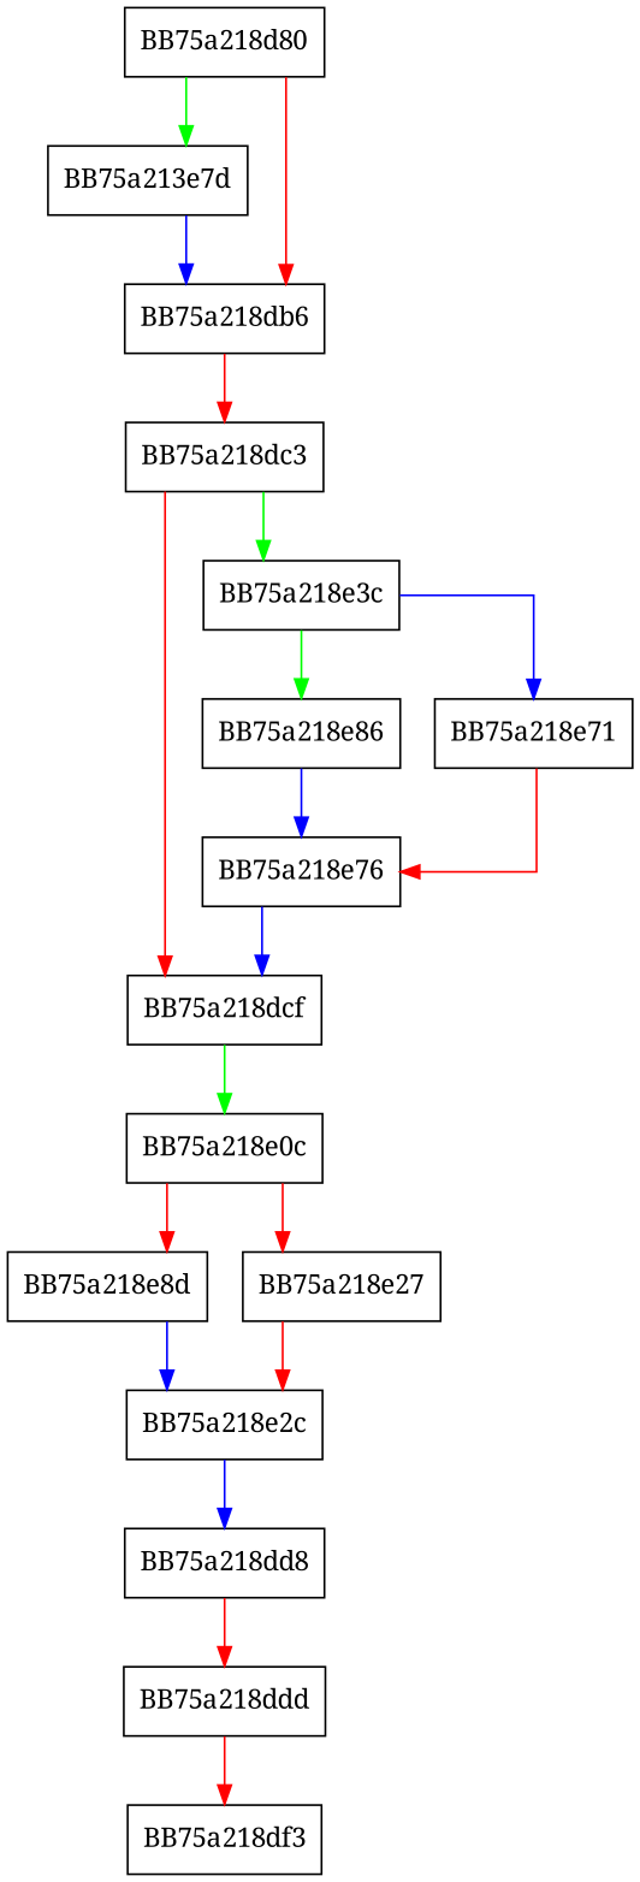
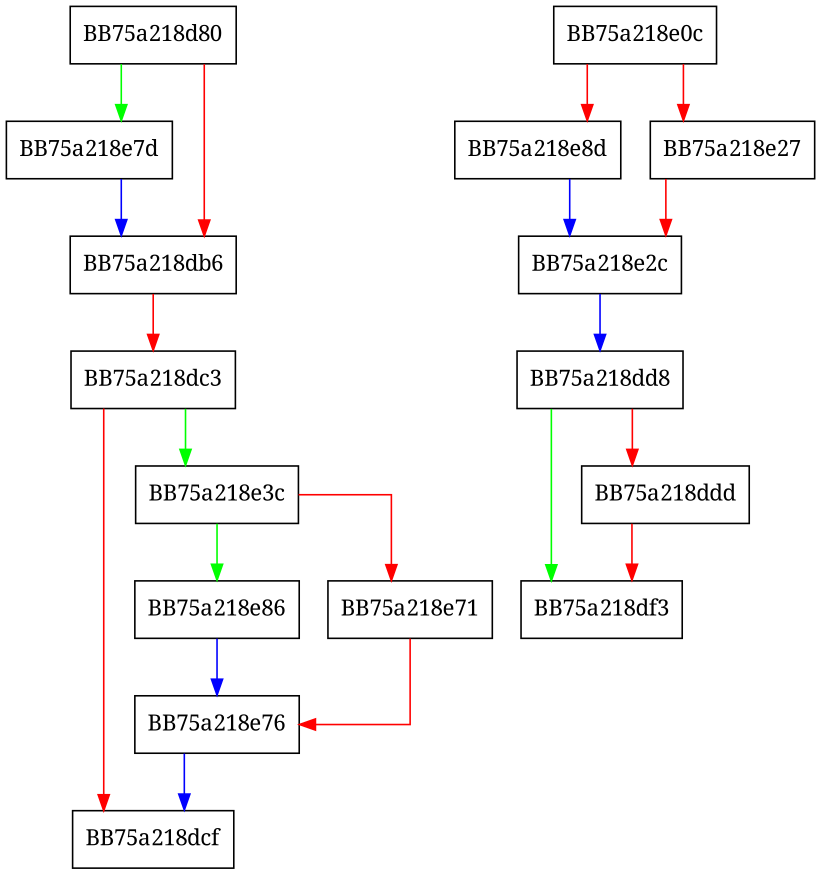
  digraph {
    fontname="Noto Serif"
    splines=ortho
    node [fontname="Noto Serif" shape=box]
    edge [color=red fontname="Noto Serif"]
    BB75a218d80
-   BB75a218e7d [label=BB75a213e7d]
+   BB75a218e7d
    BB75a218db6
    BB75a218dc3
    BB75a218dcf
    BB75a218e0c
    BB75a218e3c
    BB75a218e8d
    BB75a218e27
    BB75a218dd8
    BB75a218df3
    BB75a218ddd
    BB75a218e86
    BB75a218e71
    BB75a218e76
    BB75a218e2c
    BB75a218d80 -> BB75a218e7d [color=green]
    BB75a218d80 -> BB75a218db6
    BB75a218e7d -> BB75a218db6 [color=blue]
    BB75a218db6 -> BB75a218dc3
    BB75a218dc3 -> BB75a218dcf
    BB75a218dc3 -> BB75a218e3c [color=green]
-   BB75a218dcf -> BB75a218e0c [color=green]
    BB75a218e0c -> BB75a218e8d
    BB75a218e0c -> BB75a218e27
    BB75a218e3c -> BB75a218e86 [color=green]
-   BB75a218e3c -> BB75a218e71 [color=blue]
+   BB75a218e3c -> BB75a218e71
    BB75a218e8d -> BB75a218e2c [color=blue]
    BB75a218e27 -> BB75a218e2c
+   BB75a218dd8 -> BB75a218df3 [color=green]
    BB75a218dd8 -> BB75a218ddd
    BB75a218ddd -> BB75a218df3
    BB75a218e86 -> BB75a218e76 [color=blue]
    BB75a218e71 -> BB75a218e76
    BB75a218e76 -> BB75a218dcf [color=blue]
    BB75a218e2c -> BB75a218dd8 [color=blue]
  }
